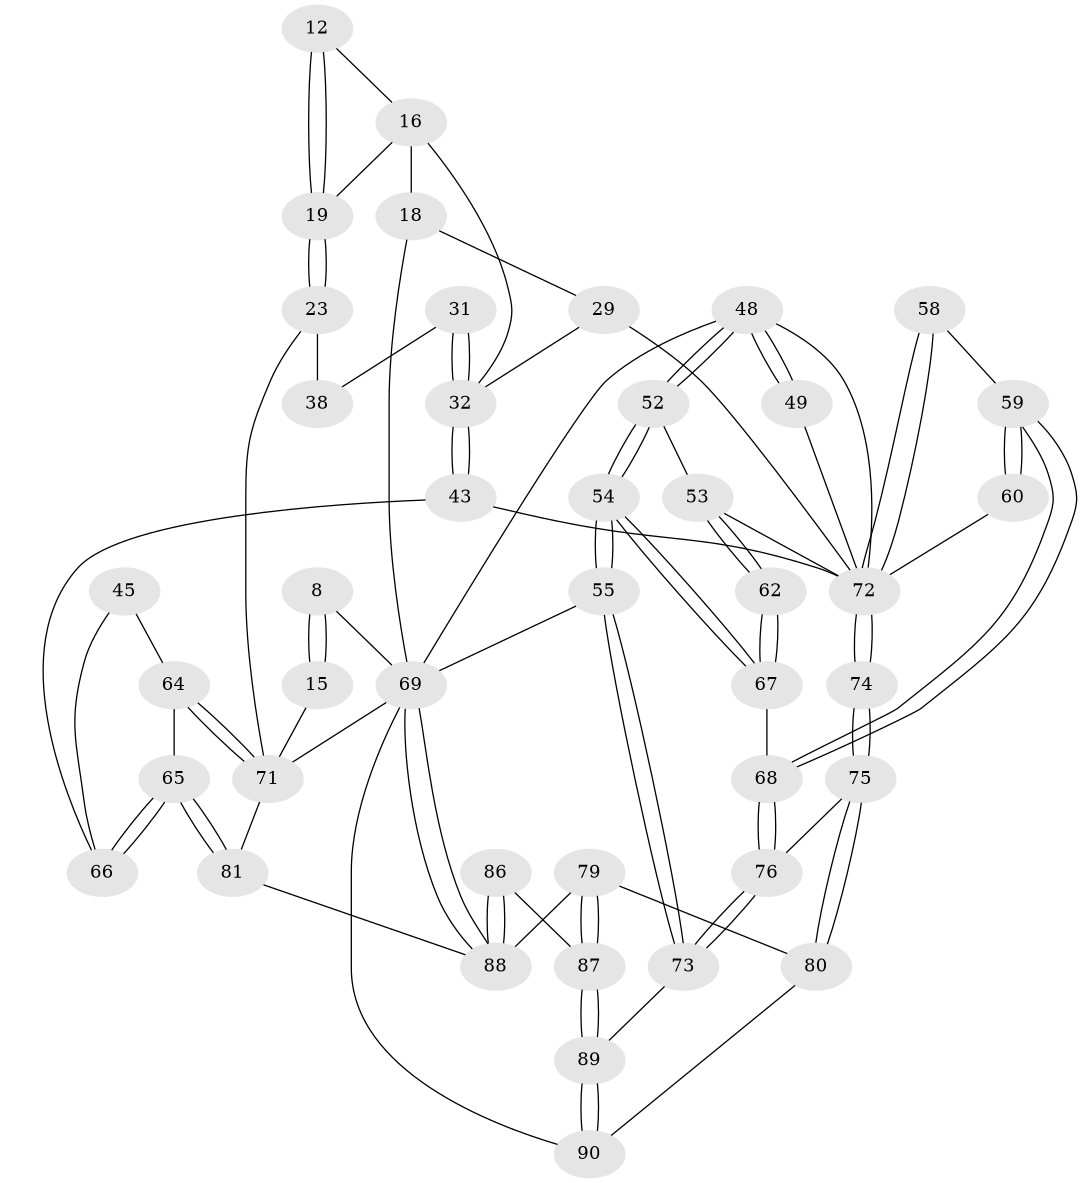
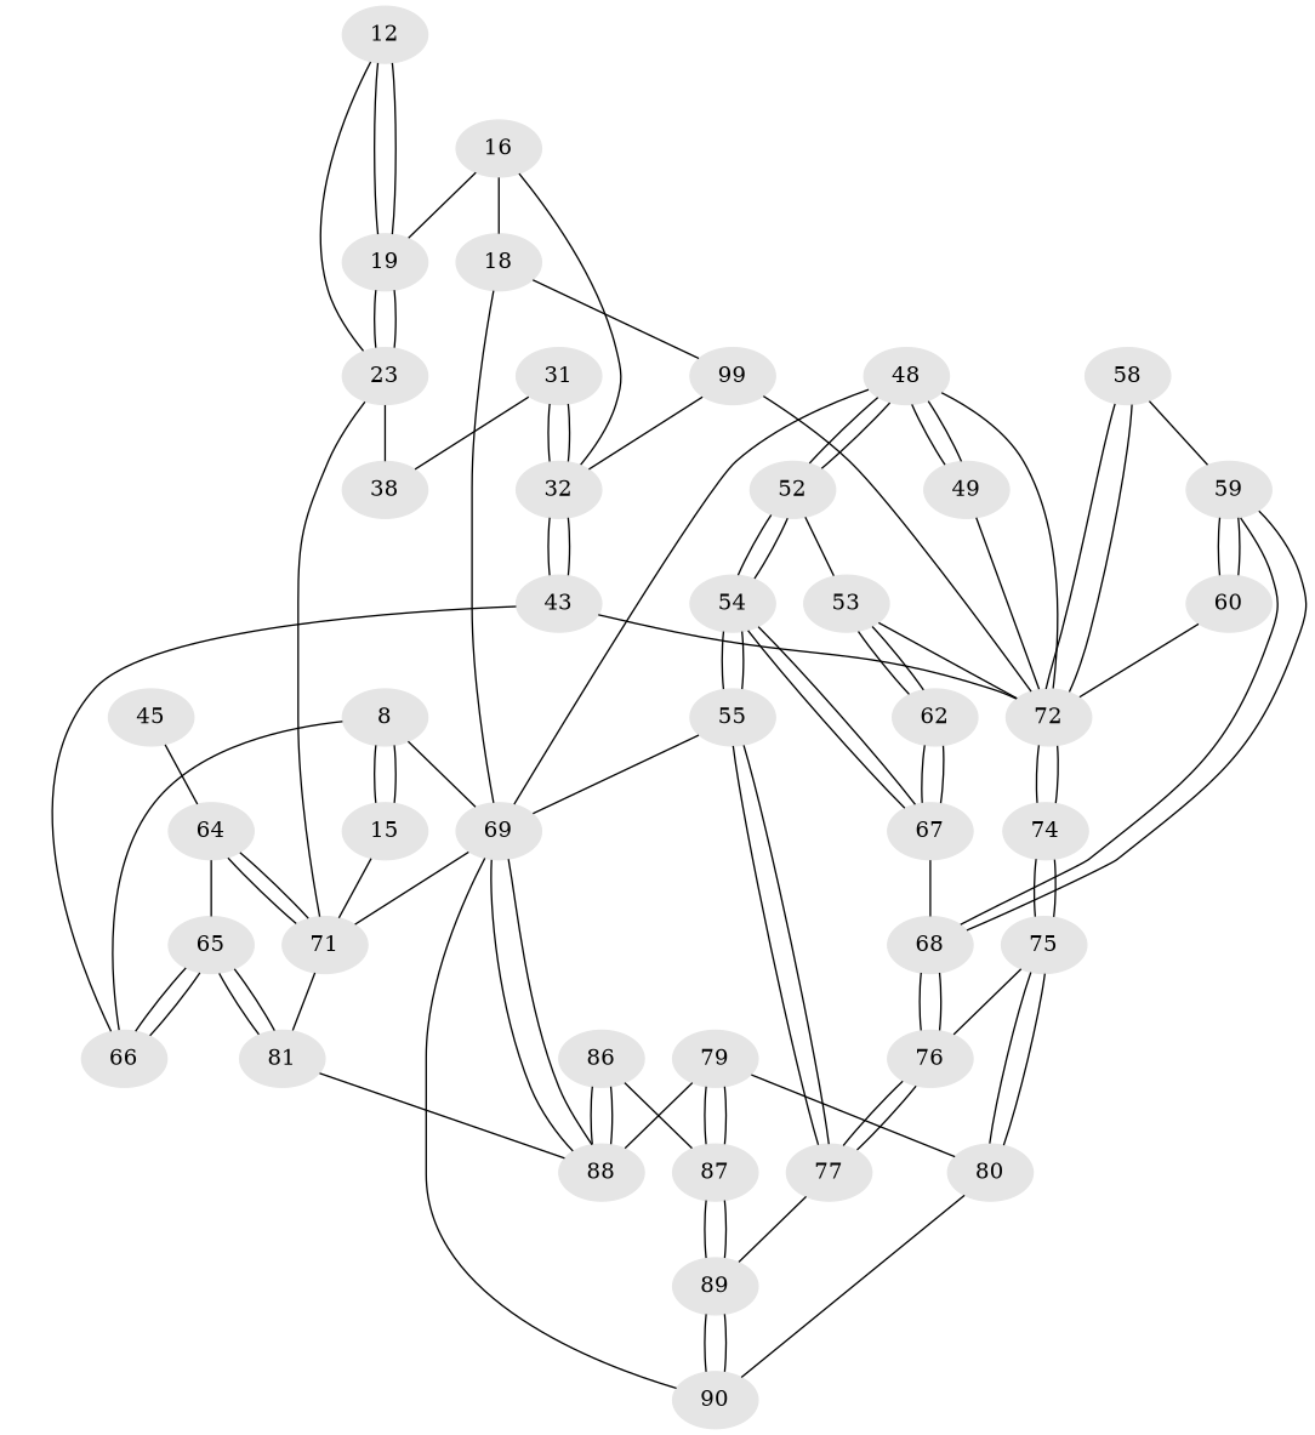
  graph {
    node [color=gray90 style=filled]
    8 [super="+1+2"]
    15
    69 [super="+56+20"]
    71 [super="+70+46+47"]
    23 [super="+22"]
    38 [super="+30"]
    88 [super="+82+83"]
    90
    16 [super="+14"]
    12
    19 [super="+10+11"]
    18 [super="+5+17"]
    32 [super="+28+26"]
    81
-   29
+   29 [label=99]
    43
    72 [super="+61+57"]
    74
    31
    66 [super="+42"]
    45 [super="+41"]
    64 [super="+63"]
    65
    48 [super="+37+36+35"]
    49
    52
    53
    54
    62
    55
    67
-   77 [label=73]
+   77
    68
    89 [super="+84+85"]
    58
    59
    60
    76
    75
    79 [super="+78"]
    80
    87
    86
    8 -- 15 [weight=2]
    8 -- 15
    8 -- 69 [weight=2]
    15 -- 71
    69 -- 71
    69 -- 88
    69 -- 88
    69 -- 90
    71 -- 81
    23 -- 71
    23 -- 38 [weight=2]
    16 -- 19
    16 -- 18 [weight=2]
    16 -- 32 [weight=2]
-   12 -- 16
+   12 -- 23
    12 -- 19 [weight=2]
    12 -- 19
    19 -- 23 [weight=2]
    19 -- 23
    18 -- 69 [weight=2]
    18 -- 29
    32 -- 43
    32 -- 43
    81 -- 88
    29 -- 32
    29 -- 72
    43 -- 72
    43 -- 66
    72 -- 74
    72 -- 74
    74 -- 75
    74 -- 75
    31 -- 38
    31 -- 32 [weight=2]
    31 -- 32
-   45 -- 66
+   8 -- 66
    45 -- 64
    64 -- 71 [weight=2]
    64 -- 71
    64 -- 65
    65 -- 81
    65 -- 81
    65 -- 66
    65 -- 66
    48 -- 69 [weight=2]
    48 -- 72
    48 -- 49 [weight=2]
    48 -- 49
    48 -- 52
    48 -- 52
    49 -- 72
    52 -- 53
    52 -- 54
    52 -- 54
    53 -- 72
    53 -- 62
    53 -- 62
    54 -- 55
    54 -- 55
    54 -- 67
    54 -- 67
    62 -- 67
    62 -- 67
    55 -- 69
    55 -- 77
    55 -- 77
    67 -- 68
    77 -- 89
    68 -- 76
    68 -- 76
    89 -- 90 [weight=2]
    89 -- 90
    58 -- 72 [weight=2]
    58 -- 72
    58 -- 59
    59 -- 68
    59 -- 68
    59 -- 60
    59 -- 60
    60 -- 72
    76 -- 77
    76 -- 77
    75 -- 76
    75 -- 80
    75 -- 80
    79 -- 88
    79 -- 80
    79 -- 87
    79 -- 87
    80 -- 90
    87 -- 89
    87 -- 89
    86 -- 88 [weight=2]
    86 -- 88
    86 -- 87
  }
